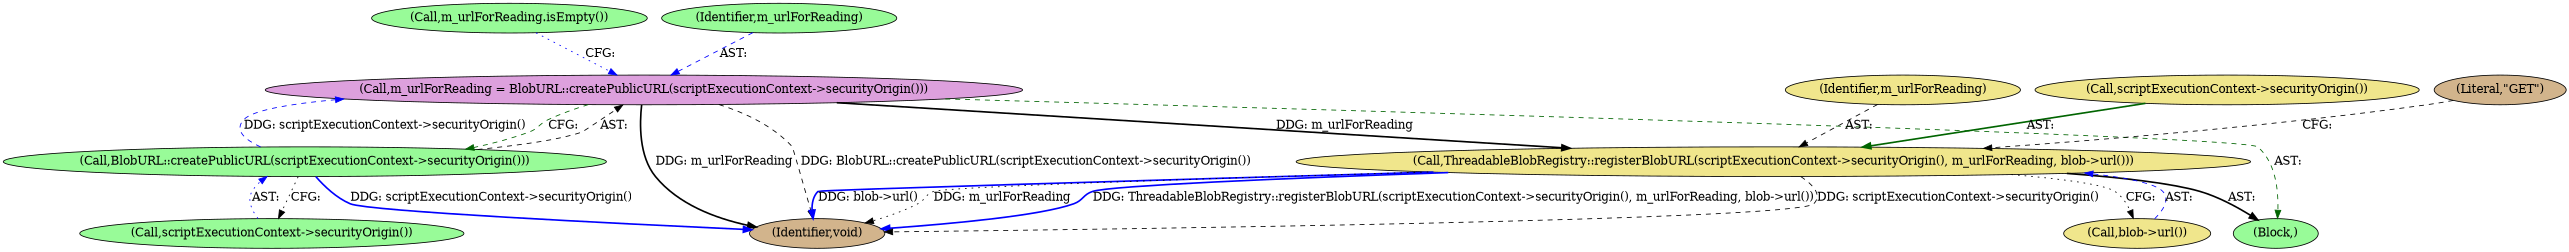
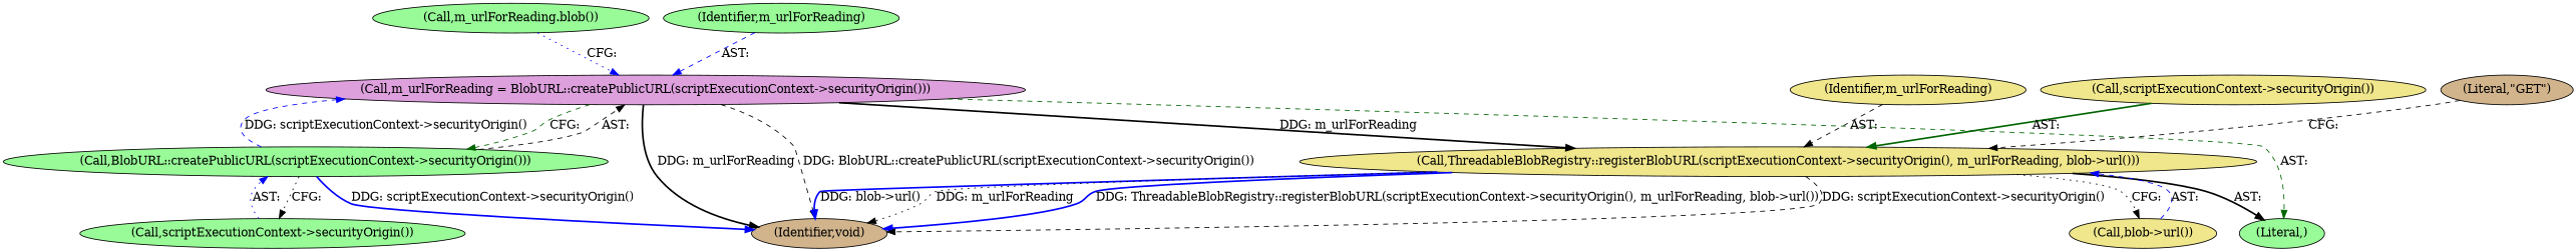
  digraph {
    node [fillcolor=palegreen style=filled]
    edge [color=black style=dashed]
    n1 [fillcolor=plum label="(Call,m_urlForReading = BlobURL::createPublicURL(scriptExecutionContext->securityOrigin()))"]
    n2 [label="(Call,BlobURL::createPublicURL(scriptExecutionContext->securityOrigin()))"]
    n3 [fillcolor=khaki label="(Call,ThreadableBlobRegistry::registerBlobURL(scriptExecutionContext->securityOrigin(), m_urlForReading, blob->url()))"]
    n4 [fillcolor=tan label="(Identifier,void)"]
-   n5 [label="(Block,)"]
+   n5 [label="(Literal,)"]
    n6 [label="(Call,scriptExecutionContext->securityOrigin())"]
    n7 [fillcolor=khaki label="(Call,blob->url())"]
    n8 [fillcolor=khaki label="(Identifier,m_urlForReading)"]
-   n9 [label="(Call,m_urlForReading.isEmpty())"]
+   n9 [label="(Call,m_urlForReading.blob())"]
    n10 [fillcolor=khaki label="(Call,scriptExecutionContext->securityOrigin())"]
    n11 [fillcolor=tan label="(Literal,\"GET\")"]
    n12 [label="(Identifier,m_urlForReading)"]
    n1 -> n2 [color=darkgreen label="CFG: "]
    n1 -> n3 [label="DDG: m_urlForReading" style=bold]
    n1 -> n4 [label="DDG: m_urlForReading" style=bold]
    n1 -> n4 [label="DDG: BlobURL::createPublicURL(scriptExecutionContext->securityOrigin())"]
    n1 -> n5 [color=darkgreen label="AST: "]
    n2 -> n1 [label="AST: "]
    n2 -> n1 [color=blue label="DDG: scriptExecutionContext->securityOrigin()"]
    n2 -> n4 [color=blue label="DDG: scriptExecutionContext->securityOrigin()" style=bold]
    n2 -> n6 [label="CFG: " style=dotted]
    n3 -> n4 [color=blue label="DDG: ThreadableBlobRegistry::registerBlobURL(scriptExecutionContext->securityOrigin(), m_urlForReading, blob->url())" style=bold]
    n3 -> n4 [label="DDG: scriptExecutionContext->securityOrigin()"]
    n3 -> n4 [color=blue label="DDG: blob->url()" style=bold]
    n3 -> n4 [label="DDG: m_urlForReading" style=dotted]
    n3 -> n5 [label="AST: " style=bold]
    n3 -> n7 [label="CFG: " style=dotted]
    n6 -> n2 [color=blue label="AST: " style=dotted]
    n7 -> n3 [color=blue label="AST: "]
    n8 -> n3 [label="AST: "]
    n9 -> n1 [color=blue label="CFG: " style=dotted]
    n10 -> n3 [color=darkgreen label="AST: " style=bold]
    n11 -> n3 [label="CFG: "]
    n12 -> n1 [color=blue label="AST: "]
  }
